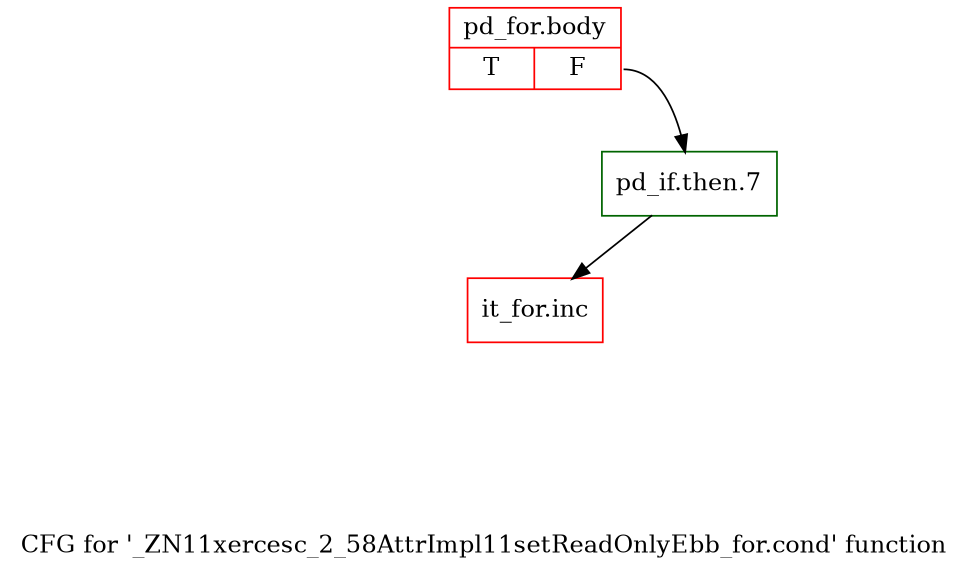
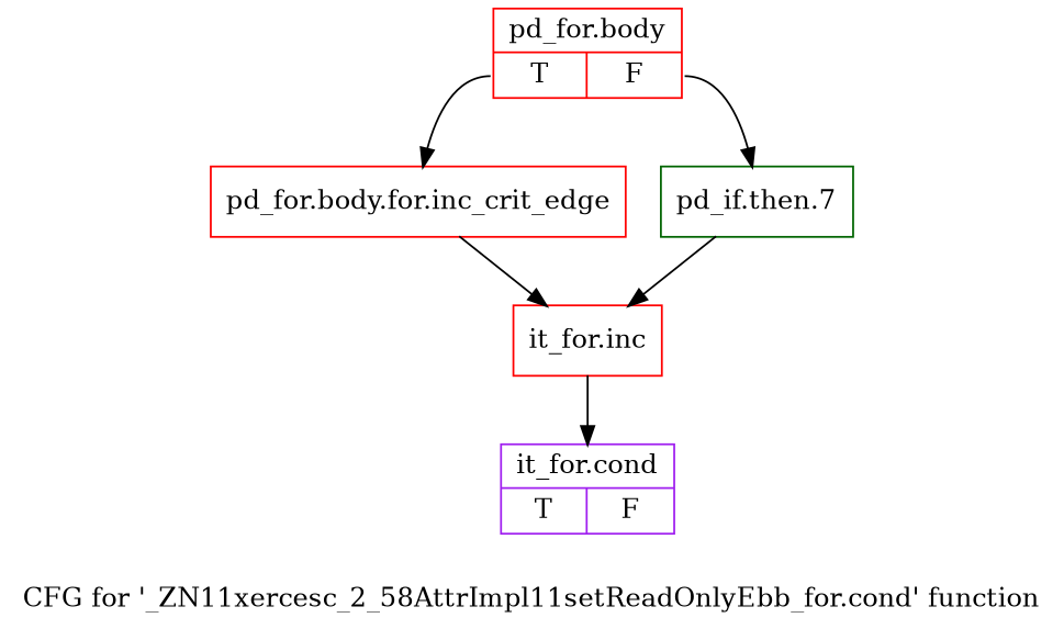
  digraph {
    label="CFG for '_ZN11xercesc_2_58AttrImpl11setReadOnlyEbb_for.cond' function"
    node [color=red shape=record]
+   n1 [color=purple label="{it_for.cond|{<s0>T|<s1>F}}"]
    n2 [label="{pd_for.body|{<s0>T|<s1>F}}"]
+   n3 [label="{pd_for.body.for.inc_crit_edge}"]
    n4 [color=darkgreen label="{pd_if.then.7}"]
    n5 [label="{it_for.inc}"]
+   n2 -> n3 [tailport=s0]
    n2 -> n4 [tailport=s1]
+   n3 -> n5
    n4 -> n5
+   n5 -> n1
  }
